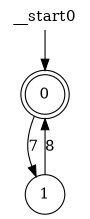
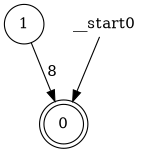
  digraph {
    n1 [label=0 shape=doublecircle]
    n2 [label=1 shape=circle]
    __start0 [height=0 shape=none width=0]
-   n1 -> n2 [label=7]
    n2 -> n1 [label=8]
    __start0 -> n1
  }
